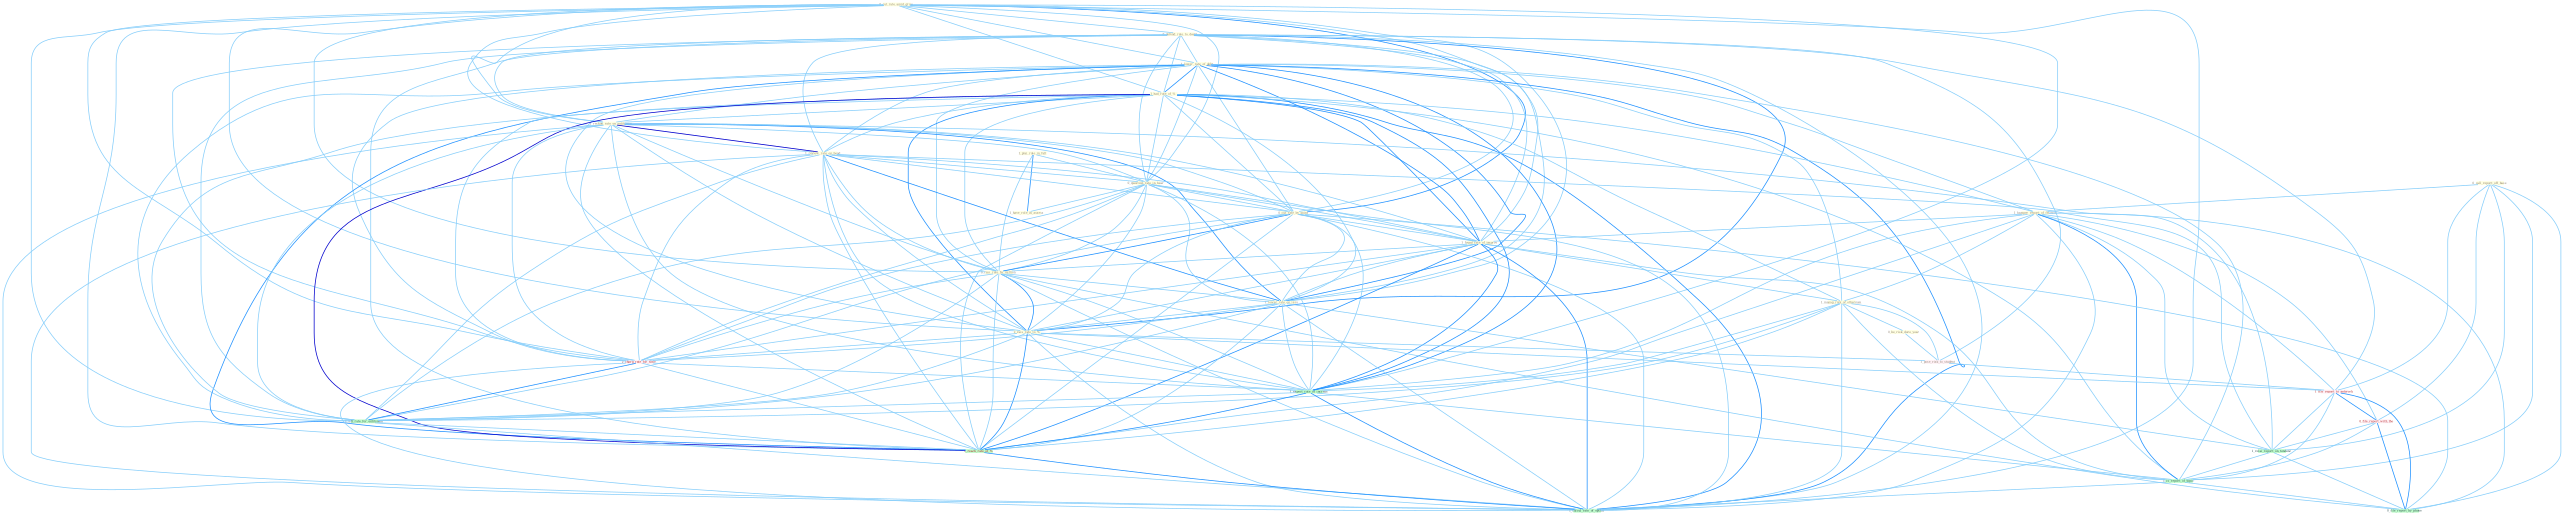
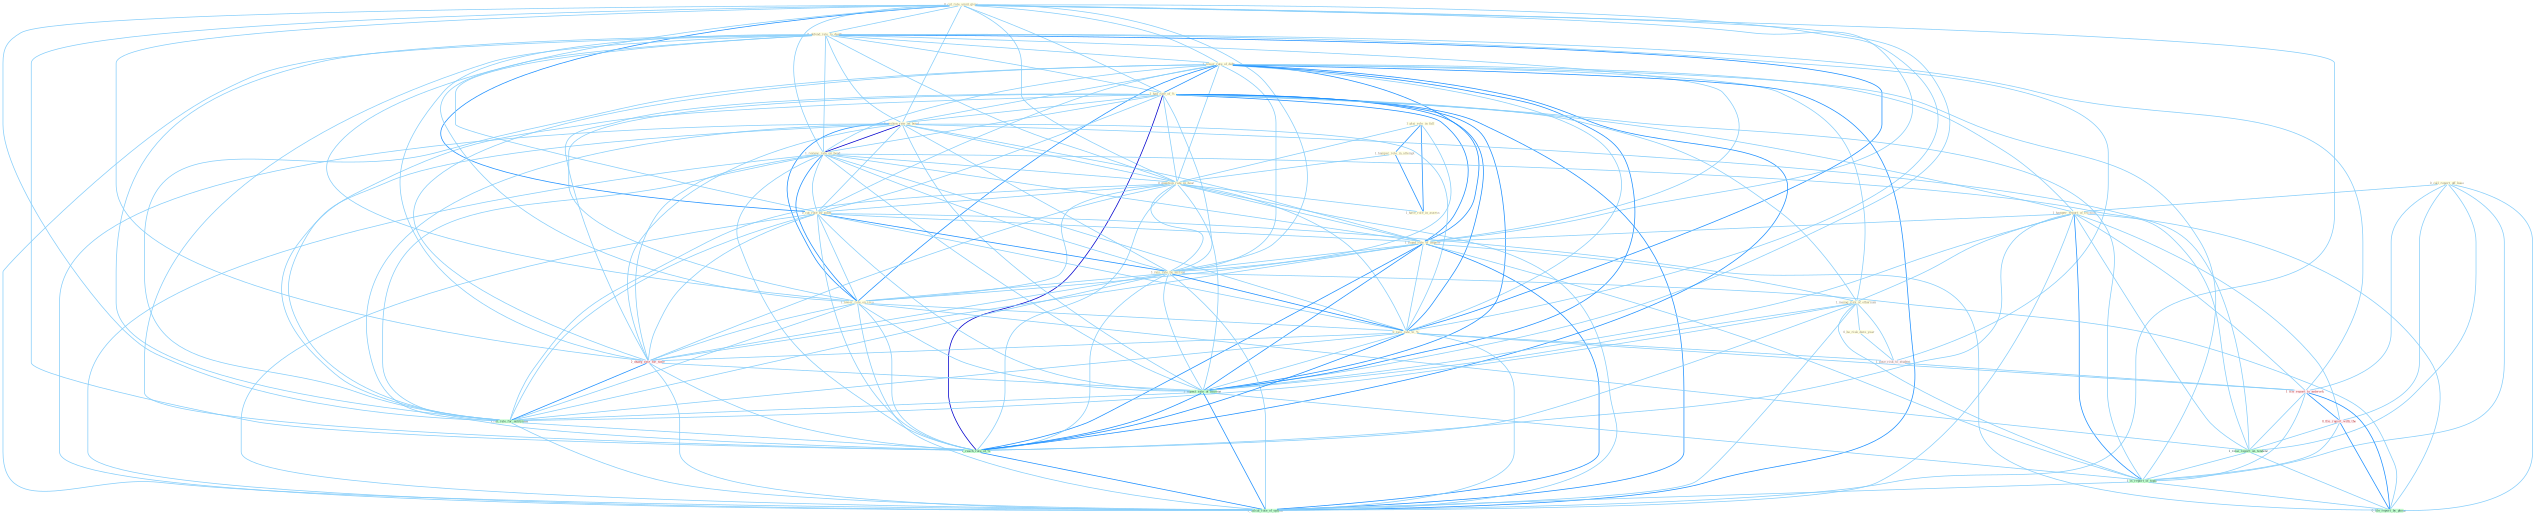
  graph {
    fontname="DejaVu Serif"
    node [color="#ffffe0" fixedsize=true fontcolor="#8b7d6b" fontname="DejaVu Serif" fontsize=4 shape=polygon style=filled]
    edge [color="#87cefa" fontname="DejaVu Serif" w=1]
    "0_cut_rate_amid_grow " [height=.06 width=.5]
    "0_call_report_off_base " [height=.06 width=.5]
    "0_defend_rate_to_death " [height=.06 width=.5]
    "1_lower_rate_of_debt " [height=.06 width=.5]
    "1_plai_role_in_fall " [height=.06 width=.5]
    "1_had_rate_of_% " [height=.06 width=.5]
    n7 [height=.06 label="1_hamper_report_of_friction" width=.5]
-   "1_reckon_rate_on_bond " [height=.06 width=.5 label="1_reckon_rate_on_entitynam"]
+   "1_hamper_role_in_attempt " [height=.06 width=.5]
+   "1_reckon_rate_on_bond " [height=.06 width=.5]
    "1_review_rate_on_bond " [height=.06 width=.5]
    "0_question_rate_in_hear " [height=.06 width=.5]
    "0_cut_rate_by_point " [height=.06 width=.5]
    "1_found_rate_of_improv " [height=.06 width=.5]
    "1_manag_risk_of_othernum " [height=.06 width=.5]
    "0_be_risk_dure_year " [height=.06 width=.5]
    "0_rais_rate_by_million " [height=.06 width=.5]
    "1_lower_rate_on_issu " [height=.06 width=.5]
    "0_rais_rate_to_% " [height=.06 width=.5]
    "1_have_role_in_assess " [height=.06 width=.5]
    "1_pose_risk_to_student " [color="#fff0f5" height=.06 width=.5]
    "1_file_report_to_network " [color="#fff0f5" fontcolor="#b22222" height=.06 width=.5]
    "0_file_report_with_the " [color="#fff0f5" fontcolor="#b22222" height=.06 width=.5]
    "0_charg_rate_for_time " [color="#fff0f5" fontcolor="#b22222" height=.06 width=.5]
    "1_expect_rate_of_increas " [color="#BDFCC9" fontcolor="#2f4f4f" height=.06 width=.5]
    "1_lift_rate_for_entitynam " [color="#BDFCC9" fontcolor="#2f4f4f" height=.06 width=.5]
-   "1_reach_rate_of_% " [color="#BDFCC9" fontcolor="#b22222" height=.06 width=.5]
+   "1_reach_rate_of_% " [color="#BDFCC9" fontcolor="#2f4f4f" height=.06 width=.5]
    "1_calcul_rate_of_option " [color="#BDFCC9" fontcolor="#2f4f4f" height=.06 width=.5]
    "1_relai_report_on_tendenc " [color="#BDFCC9" fontcolor="#2f4f4f" height=.06 width=.5]
    "1_is_report_of_topic " [color="#BDFCC9" fontcolor="#2f4f4f" height=.06 width=.5]
    "0_file_report_by_phone " [color="#BDFCC9" fontcolor="#2f4f4f" height=.06 width=.5]
    subgraph sub_1 {
      "0_cut_rate_amid_grow "
      "0_call_report_off_base "
      "0_defend_rate_to_death "
      "1_lower_rate_of_debt "
      "1_plai_role_in_fall "
      "1_had_rate_of_% "
      n7
+     "1_hamper_role_in_attempt "
      "1_reckon_rate_on_bond "
      "1_review_rate_on_bond "
      "0_question_rate_in_hear "
      "0_cut_rate_by_point "
      "1_found_rate_of_improv "
      "1_manag_risk_of_othernum "
      "0_be_risk_dure_year "
      "0_rais_rate_by_million "
      "1_lower_rate_on_issu "
      "0_rais_rate_to_% "
      "1_have_role_in_assess "
    }
    subgraph sub_2 {
      "1_pose_risk_to_student "
      "1_file_report_to_network "
      "0_file_report_with_the "
      "0_charg_rate_for_time "
    }
    "0_cut_rate_amid_grow " -- "0_defend_rate_to_death "
    "0_cut_rate_amid_grow " -- "1_lower_rate_of_debt "
    "0_cut_rate_amid_grow " -- "1_had_rate_of_% "
    "0_cut_rate_amid_grow " -- "1_reckon_rate_on_bond "
    "0_cut_rate_amid_grow " -- "1_review_rate_on_bond "
    "0_cut_rate_amid_grow " -- "0_question_rate_in_hear "
    "0_cut_rate_amid_grow " -- "0_cut_rate_by_point " [color="#1e90ff" w=2]
    "0_cut_rate_amid_grow " -- "1_found_rate_of_improv "
    "0_cut_rate_amid_grow " -- "0_rais_rate_by_million "
    "0_cut_rate_amid_grow " -- "1_lower_rate_on_issu "
    "0_cut_rate_amid_grow " -- "0_rais_rate_to_% "
    "0_cut_rate_amid_grow " -- "0_charg_rate_for_time "
    "0_cut_rate_amid_grow " -- "1_expect_rate_of_increas "
    "0_cut_rate_amid_grow " -- "1_lift_rate_for_entitynam "
    "0_cut_rate_amid_grow " -- "1_reach_rate_of_% "
    "0_cut_rate_amid_grow " -- "1_calcul_rate_of_option "
    "0_call_report_off_base " -- n7
    "0_call_report_off_base " -- "1_file_report_to_network "
    "0_call_report_off_base " -- "0_file_report_with_the "
    "0_call_report_off_base " -- "1_relai_report_on_tendenc "
    "0_call_report_off_base " -- "1_is_report_of_topic "
    "0_call_report_off_base " -- "0_file_report_by_phone "
    "0_defend_rate_to_death " -- "1_lower_rate_of_debt "
    "0_defend_rate_to_death " -- "1_had_rate_of_% "
    "0_defend_rate_to_death " -- "1_reckon_rate_on_bond "
    "0_defend_rate_to_death " -- "1_review_rate_on_bond "
    "0_defend_rate_to_death " -- "0_question_rate_in_hear "
    "0_defend_rate_to_death " -- "0_cut_rate_by_point "
    "0_defend_rate_to_death " -- "1_found_rate_of_improv "
    "0_defend_rate_to_death " -- "1_lower_rate_on_issu "
    "0_defend_rate_to_death " -- "0_rais_rate_to_% " [color="#1e90ff" w=2]
    "0_defend_rate_to_death " -- "1_pose_risk_to_student "
    "0_defend_rate_to_death " -- "1_file_report_to_network "
    "0_defend_rate_to_death " -- "0_charg_rate_for_time "
    "0_defend_rate_to_death " -- "1_lift_rate_for_entitynam "
    "0_defend_rate_to_death " -- "1_reach_rate_of_% "
    "0_defend_rate_to_death " -- "1_calcul_rate_of_option "
    "1_lower_rate_of_debt " -- "1_had_rate_of_% " [color="#1e90ff" w=2]
    "1_lower_rate_of_debt " -- n7
    "1_lower_rate_of_debt " -- "1_reckon_rate_on_bond "
    "1_lower_rate_of_debt " -- "1_review_rate_on_bond "
    "1_lower_rate_of_debt " -- "0_question_rate_in_hear "
    "1_lower_rate_of_debt " -- "0_cut_rate_by_point "
    "1_lower_rate_of_debt " -- "1_found_rate_of_improv " [color="#1e90ff" w=2]
    "1_lower_rate_of_debt " -- "1_manag_risk_of_othernum "
    "1_lower_rate_of_debt " -- "0_rais_rate_by_million "
    "1_lower_rate_of_debt " -- "1_lower_rate_on_issu " [color="#1e90ff" w=2]
    "1_lower_rate_of_debt " -- "0_rais_rate_to_% "
    "1_lower_rate_of_debt " -- "0_charg_rate_for_time "
    "1_lower_rate_of_debt " -- "1_expect_rate_of_increas " [color="#1e90ff" w=2]
    "1_lower_rate_of_debt " -- "1_lift_rate_for_entitynam "
    "1_lower_rate_of_debt " -- "1_reach_rate_of_% " [color="#1e90ff" w=2]
    "1_lower_rate_of_debt " -- "1_calcul_rate_of_option " [color="#1e90ff" w=2]
    "1_lower_rate_of_debt " -- "1_is_report_of_topic "
+   "1_plai_role_in_fall " -- "1_hamper_role_in_attempt " [color="#1e90ff" w=2]
    "1_plai_role_in_fall " -- "0_question_rate_in_hear "
    "1_plai_role_in_fall " -- "0_rais_rate_by_million "
    "1_plai_role_in_fall " -- "1_have_role_in_assess " [color="#1e90ff" w=2]
    "1_had_rate_of_% " -- n7
    "1_had_rate_of_% " -- "1_reckon_rate_on_bond "
    "1_had_rate_of_% " -- "1_review_rate_on_bond "
    "1_had_rate_of_% " -- "0_question_rate_in_hear "
    "1_had_rate_of_% " -- "0_cut_rate_by_point "
    "1_had_rate_of_% " -- "1_found_rate_of_improv " [color="#1e90ff" w=2]
    "1_had_rate_of_% " -- "1_manag_risk_of_othernum "
    "1_had_rate_of_% " -- "0_rais_rate_by_million "
    "1_had_rate_of_% " -- "1_lower_rate_on_issu "
    "1_had_rate_of_% " -- "0_rais_rate_to_% " [color="#1e90ff" w=2]
    "1_had_rate_of_% " -- "0_charg_rate_for_time "
    "1_had_rate_of_% " -- "1_expect_rate_of_increas " [color="#1e90ff" w=2]
    "1_had_rate_of_% " -- "1_lift_rate_for_entitynam "
    "1_had_rate_of_% " -- "1_reach_rate_of_% " [color="#0000cd" w=3]
    "1_had_rate_of_% " -- "1_calcul_rate_of_option " [color="#1e90ff" w=2]
    "1_had_rate_of_% " -- "1_is_report_of_topic "
    n7 -- "1_found_rate_of_improv "
    n7 -- "1_manag_risk_of_othernum "
    n7 -- "1_file_report_to_network "
    n7 -- "0_file_report_with_the "
    n7 -- "1_expect_rate_of_increas "
    n7 -- "1_reach_rate_of_% "
    n7 -- "1_calcul_rate_of_option "
    n7 -- "1_relai_report_on_tendenc "
    n7 -- "1_is_report_of_topic " [color="#1e90ff" w=2]
    n7 -- "0_file_report_by_phone "
+   "1_hamper_role_in_attempt " -- "0_question_rate_in_hear "
+   "1_hamper_role_in_attempt " -- "1_have_role_in_assess " [color="#1e90ff" w=2]
    "1_reckon_rate_on_bond " -- "1_review_rate_on_bond " [color="#0000cd" w=3]
    "1_reckon_rate_on_bond " -- "0_question_rate_in_hear "
    "1_reckon_rate_on_bond " -- "0_cut_rate_by_point "
    "1_reckon_rate_on_bond " -- "1_found_rate_of_improv "
    "1_reckon_rate_on_bond " -- "0_rais_rate_by_million "
    "1_reckon_rate_on_bond " -- "1_lower_rate_on_issu " [color="#1e90ff" w=2]
    "1_reckon_rate_on_bond " -- "0_rais_rate_to_% "
    "1_reckon_rate_on_bond " -- "0_charg_rate_for_time "
    "1_reckon_rate_on_bond " -- "1_expect_rate_of_increas "
    "1_reckon_rate_on_bond " -- "1_lift_rate_for_entitynam "
    "1_reckon_rate_on_bond " -- "1_reach_rate_of_% "
    "1_reckon_rate_on_bond " -- "1_calcul_rate_of_option "
    "1_reckon_rate_on_bond " -- "1_relai_report_on_tendenc "
    "1_review_rate_on_bond " -- "0_question_rate_in_hear "
    "1_review_rate_on_bond " -- "0_cut_rate_by_point "
    "1_review_rate_on_bond " -- "1_found_rate_of_improv "
    "1_review_rate_on_bond " -- "0_rais_rate_by_million "
    "1_review_rate_on_bond " -- "1_lower_rate_on_issu " [color="#1e90ff" w=2]
    "1_review_rate_on_bond " -- "0_rais_rate_to_% "
    "1_review_rate_on_bond " -- "0_charg_rate_for_time "
    "1_review_rate_on_bond " -- "1_expect_rate_of_increas "
    "1_review_rate_on_bond " -- "1_lift_rate_for_entitynam "
    "1_review_rate_on_bond " -- "1_reach_rate_of_% "
    "1_review_rate_on_bond " -- "1_calcul_rate_of_option "
    "1_review_rate_on_bond " -- "1_relai_report_on_tendenc "
    "0_question_rate_in_hear " -- "0_cut_rate_by_point "
    "0_question_rate_in_hear " -- "1_found_rate_of_improv "
    "0_question_rate_in_hear " -- "0_rais_rate_by_million "
    "0_question_rate_in_hear " -- "1_lower_rate_on_issu "
    "0_question_rate_in_hear " -- "0_rais_rate_to_% "
    "0_question_rate_in_hear " -- "1_have_role_in_assess "
    "0_question_rate_in_hear " -- "0_charg_rate_for_time "
    "0_question_rate_in_hear " -- "1_expect_rate_of_increas "
    "0_question_rate_in_hear " -- "1_lift_rate_for_entitynam "
    "0_question_rate_in_hear " -- "1_reach_rate_of_% "
    "0_question_rate_in_hear " -- "1_calcul_rate_of_option "
    "0_cut_rate_by_point " -- "1_found_rate_of_improv "
    "0_cut_rate_by_point " -- "0_rais_rate_by_million " [color="#1e90ff" w=2]
    "0_cut_rate_by_point " -- "1_lower_rate_on_issu "
    "0_cut_rate_by_point " -- "0_rais_rate_to_% "
    "0_cut_rate_by_point " -- "0_charg_rate_for_time "
    "0_cut_rate_by_point " -- "1_expect_rate_of_increas "
    "0_cut_rate_by_point " -- "1_lift_rate_for_entitynam "
    "0_cut_rate_by_point " -- "1_reach_rate_of_% "
    "0_cut_rate_by_point " -- "1_calcul_rate_of_option "
    "0_cut_rate_by_point " -- "0_file_report_by_phone "
    "1_found_rate_of_improv " -- "1_manag_risk_of_othernum "
    "1_found_rate_of_improv " -- "0_rais_rate_by_million "
    "1_found_rate_of_improv " -- "1_lower_rate_on_issu "
    "1_found_rate_of_improv " -- "0_rais_rate_to_% "
    "1_found_rate_of_improv " -- "0_charg_rate_for_time "
    "1_found_rate_of_improv " -- "1_expect_rate_of_increas " [color="#1e90ff" w=2]
    "1_found_rate_of_improv " -- "1_reach_rate_of_% " [color="#1e90ff" w=2]
    "1_found_rate_of_improv " -- "1_calcul_rate_of_option " [color="#1e90ff" w=2]
    "1_found_rate_of_improv " -- "1_is_report_of_topic "
    "1_manag_risk_of_othernum " -- "0_be_risk_dure_year "
    "1_manag_risk_of_othernum " -- "1_pose_risk_to_student "
    "1_manag_risk_of_othernum " -- "1_expect_rate_of_increas "
    "1_manag_risk_of_othernum " -- "1_lift_rate_for_entitynam "
    "1_manag_risk_of_othernum " -- "1_reach_rate_of_% "
    "1_manag_risk_of_othernum " -- "1_calcul_rate_of_option "
    "1_manag_risk_of_othernum " -- "1_is_report_of_topic "
    "0_be_risk_dure_year " -- "1_pose_risk_to_student "
    "0_rais_rate_by_million " -- "1_lower_rate_on_issu "
    "0_rais_rate_by_million " -- "0_rais_rate_to_% " [color="#1e90ff" w=2]
    "0_rais_rate_by_million " -- "0_charg_rate_for_time "
    "0_rais_rate_by_million " -- "1_expect_rate_of_increas "
    "0_rais_rate_by_million " -- "1_lift_rate_for_entitynam "
    "0_rais_rate_by_million " -- "1_reach_rate_of_% "
    "0_rais_rate_by_million " -- "1_calcul_rate_of_option "
    "0_rais_rate_by_million " -- "0_file_report_by_phone "
    "1_lower_rate_on_issu " -- "0_rais_rate_to_% "
    "1_lower_rate_on_issu " -- "0_charg_rate_for_time "
    "1_lower_rate_on_issu " -- "1_expect_rate_of_increas "
    "1_lower_rate_on_issu " -- "1_lift_rate_for_entitynam "
    "1_lower_rate_on_issu " -- "1_reach_rate_of_% "
    "1_lower_rate_on_issu " -- "1_calcul_rate_of_option "
    "1_lower_rate_on_issu " -- "1_relai_report_on_tendenc "
    "0_rais_rate_to_% " -- "1_pose_risk_to_student "
    "0_rais_rate_to_% " -- "1_file_report_to_network "
    "0_rais_rate_to_% " -- "0_charg_rate_for_time "
    "0_rais_rate_to_% " -- "1_expect_rate_of_increas "
    "0_rais_rate_to_% " -- "1_lift_rate_for_entitynam "
    "0_rais_rate_to_% " -- "1_reach_rate_of_% " [color="#1e90ff" w=2]
    "0_rais_rate_to_% " -- "1_calcul_rate_of_option "
    "1_pose_risk_to_student " -- "1_file_report_to_network "
    "1_file_report_to_network " -- "0_file_report_with_the " [color="#1e90ff" w=2]
    "1_file_report_to_network " -- "1_relai_report_on_tendenc "
    "1_file_report_to_network " -- "1_is_report_of_topic "
    "1_file_report_to_network " -- "0_file_report_by_phone " [color="#1e90ff" w=2]
    "0_file_report_with_the " -- "1_relai_report_on_tendenc "
    "0_file_report_with_the " -- "1_is_report_of_topic "
    "0_file_report_with_the " -- "0_file_report_by_phone " [color="#1e90ff" w=2]
    "0_charg_rate_for_time " -- "1_expect_rate_of_increas "
    "0_charg_rate_for_time " -- "1_lift_rate_for_entitynam " [color="#1e90ff" w=2]
    "0_charg_rate_for_time " -- "1_reach_rate_of_% "
    "0_charg_rate_for_time " -- "1_calcul_rate_of_option "
    "1_expect_rate_of_increas " -- "1_lift_rate_for_entitynam "
    "1_expect_rate_of_increas " -- "1_reach_rate_of_% " [color="#1e90ff" w=2]
    "1_expect_rate_of_increas " -- "1_calcul_rate_of_option " [color="#1e90ff" w=2]
    "1_expect_rate_of_increas " -- "1_is_report_of_topic "
    "1_lift_rate_for_entitynam " -- "1_reach_rate_of_% "
    "1_lift_rate_for_entitynam " -- "1_calcul_rate_of_option "
    "1_reach_rate_of_% " -- "1_calcul_rate_of_option " [color="#1e90ff" w=2]
    "1_relai_report_on_tendenc " -- "1_is_report_of_topic "
    "1_relai_report_on_tendenc " -- "0_file_report_by_phone "
    "1_is_report_of_topic " -- "1_calcul_rate_of_option "
    "1_is_report_of_topic " -- "0_file_report_by_phone "
  }
